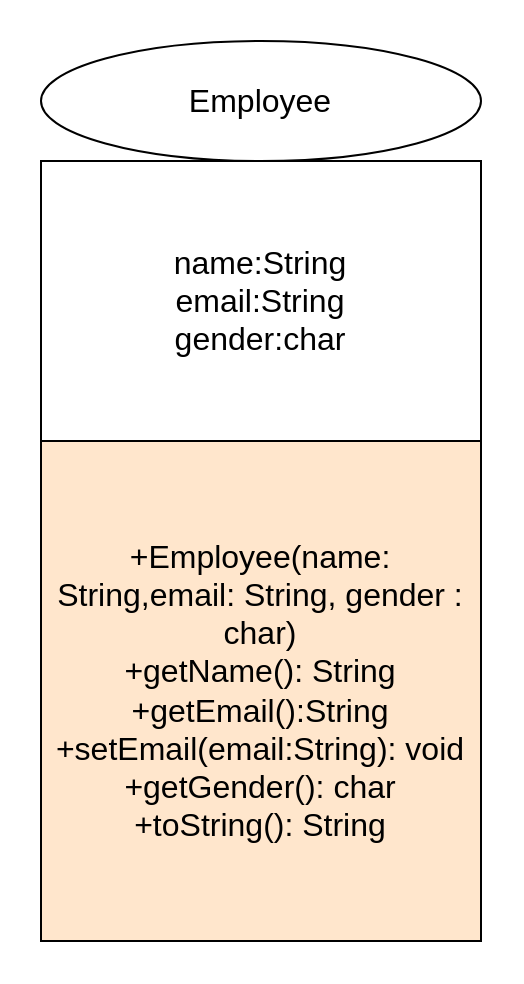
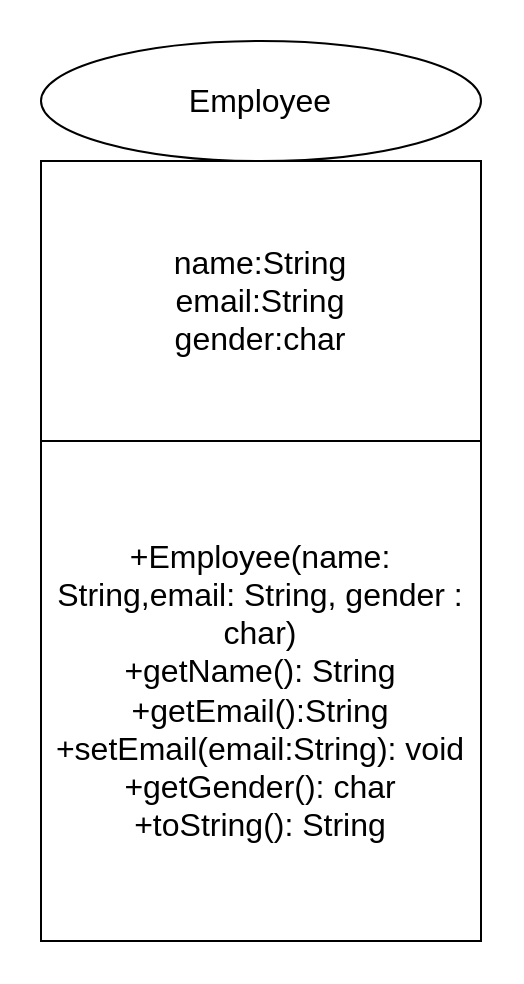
  <mxCell id="0" />
  <mxCell id="1" parent="0" />
  <mxCell id="2" value="Employee" style="ellipse;whiteSpace=wrap;html=1;fontSize=16;" vertex="1" parent="1"><mxGeometry x="20" y="20" width="220" height="60" as="geometry" /></mxCell>
  <mxCell id="3" value="name:String&lt;br&gt;email:String&lt;br&gt;gender:char" style="rounded=0;whiteSpace=wrap;html=1;fontSize=16;" vertex="1" parent="1"><mxGeometry x="20" y="80" width="220" height="140" as="geometry" /></mxCell>
- <mxCell id="4" value="+Employee(name: String,email: String, gender : char)&lt;br&gt;+getName(): String&lt;br&gt;+getEmail():String&lt;br&gt;+setEmail(email:String): void&lt;br&gt;+getGender(): char&lt;br&gt;+toString(): String" style="rounded=0;whiteSpace=wrap;html=1;fontSize=16;fillColor=#ffe6cc;" vertex="1" parent="1"><mxGeometry x="20" y="220" width="220" height="250" as="geometry" /></mxCell>
+ <mxCell id="4" value="+Employee(name: String,email: String, gender : char)&lt;br&gt;+getName(): String&lt;br&gt;+getEmail():String&lt;br&gt;+setEmail(email:String): void&lt;br&gt;+getGender(): char&lt;br&gt;+toString(): String" style="rounded=0;whiteSpace=wrap;html=1;fontSize=16;" vertex="1" parent="1"><mxGeometry x="20" y="220" width="220" height="250" as="geometry" /></mxCell>
